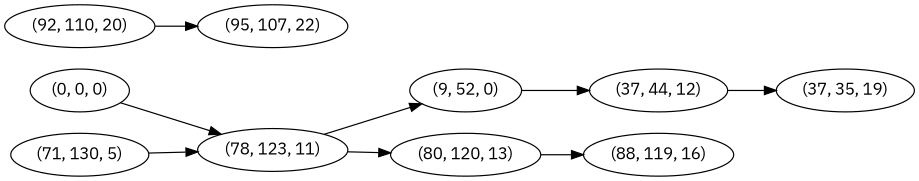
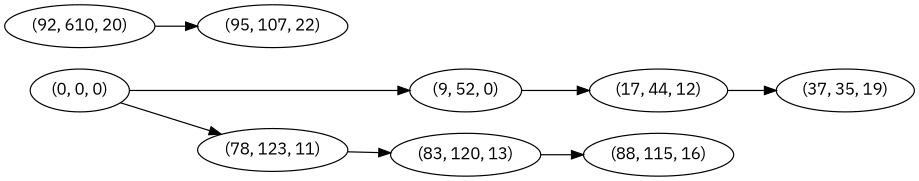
  digraph {
    fontname="IBM Plex Sans"
    rankdir=LR
    node [fontname="IBM Plex Sans"]
    edge [fontname="IBM Plex Sans"]
    n1 [label="(9, 52, 0)"]
    "(0, 0, 0)"
    "(78, 123, 11)"
-   "(17, 44, 12)" [label="(37, 44, 12)"]
-   "(71, 130, 5)"
+   "(17, 44, 12)"
    n6 [label="(37, 35, 19)"]
-   "(83, 120, 13)" [label="(80, 120, 13)"]
-   "(88, 115, 16)" [label="(88, 119, 16)"]
-   "(92, 110, 20)"
+   "(83, 120, 13)"
+   "(88, 115, 16)"
+   "(92, 110, 20)" [label="(92, 610, 20)"]
    "(95, 107, 22)"
    n1 -> "(17, 44, 12)"
-   "(78, 123, 11)" -> n1
+   "(0, 0, 0)" -> n1
    "(0, 0, 0)" -> "(78, 123, 11)"
    "(78, 123, 11)" -> "(83, 120, 13)"
    "(17, 44, 12)" -> n6
-   "(71, 130, 5)" -> "(78, 123, 11)"
    "(83, 120, 13)" -> "(88, 115, 16)"
    "(92, 110, 20)" -> "(95, 107, 22)"
  }
